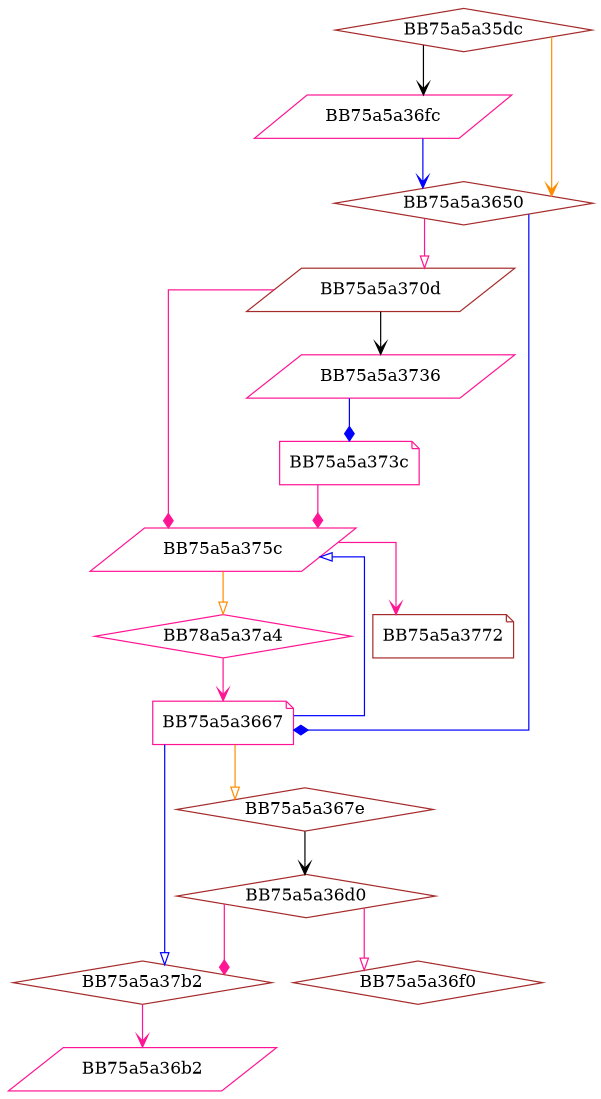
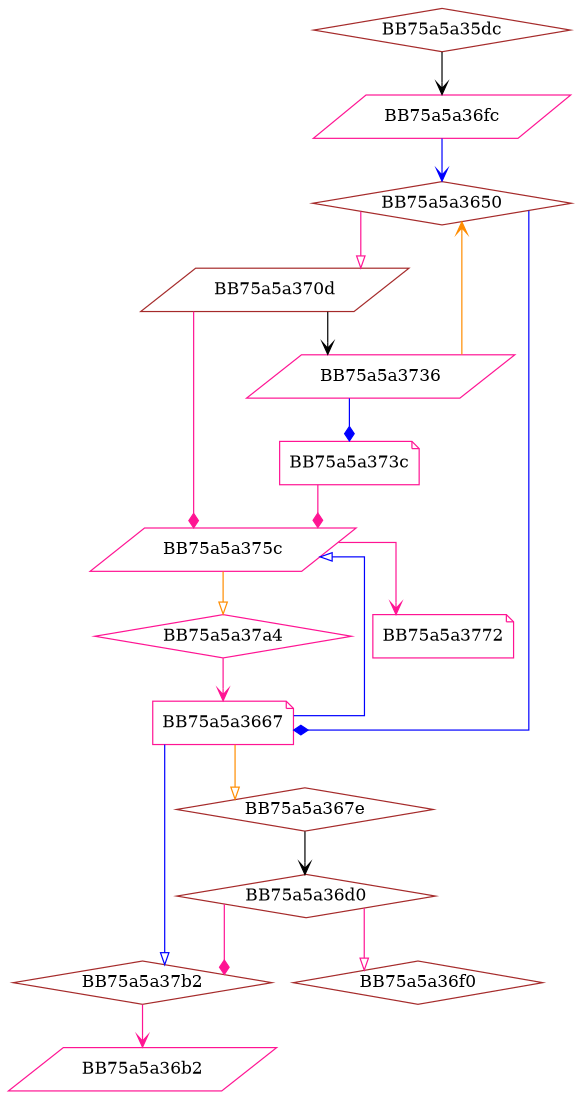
  digraph {
    splines=ortho
    node [color=brown shape=diamond]
    edge [arrowhead=vee color=deeppink]
    BB75a5a36fc [color=deeppink shape=parallelogram]
    BB75a5a35dc
    BB75a5a3650
    BB75a5a370d [shape=parallelogram]
    BB75a5a3667 [color=deeppink shape=note]
    BB75a5a375c [color=deeppink shape=parallelogram]
    BB75a5a3736 [color=deeppink shape=parallelogram]
    BB75a5a37b2
    BB75a5a367e
-   BB75a5a37a4 [color=deeppink label=BB78a5a37a4]
-   BB75a5a3772 [shape=note]
+   BB75a5a37a4 [color=deeppink]
+   BB75a5a3772 [color=deeppink shape=note]
    BB75a5a373c [color=deeppink shape=note]
    BB75a5a36b2 [color=deeppink shape=parallelogram]
    BB75a5a36d0
    BB75a5a36f0
    BB75a5a36fc -> BB75a5a3650 [color=blue]
    BB75a5a35dc -> BB75a5a36fc [color=black]
-   BB75a5a35dc -> BB75a5a3650 [color=darkorange]
+   BB75a5a3736 -> BB75a5a3650 [color=darkorange]
    BB75a5a3650 -> BB75a5a370d [arrowhead=onormal]
    BB75a5a3650 -> BB75a5a3667 [arrowhead=diamond color=blue]
    BB75a5a370d -> BB75a5a375c [arrowhead=diamond]
    BB75a5a370d -> BB75a5a3736 [color=black]
    BB75a5a3667 -> BB75a5a375c [arrowhead=onormal color=blue]
    BB75a5a3667 -> BB75a5a37b2 [arrowhead=onormal color=blue]
    BB75a5a3667 -> BB75a5a367e [arrowhead=onormal color=darkorange]
    BB75a5a375c -> BB75a5a37a4 [arrowhead=onormal color=darkorange]
    BB75a5a375c -> BB75a5a3772
    BB75a5a3736 -> BB75a5a373c [arrowhead=diamond color=blue]
    BB75a5a37b2 -> BB75a5a36b2
    BB75a5a367e -> BB75a5a36d0 [color=black]
    BB75a5a37a4 -> BB75a5a3667
    BB75a5a373c -> BB75a5a375c [arrowhead=diamond]
    BB75a5a36d0 -> BB75a5a37b2 [arrowhead=diamond]
    BB75a5a36d0 -> BB75a5a36f0 [arrowhead=onormal]
  }
